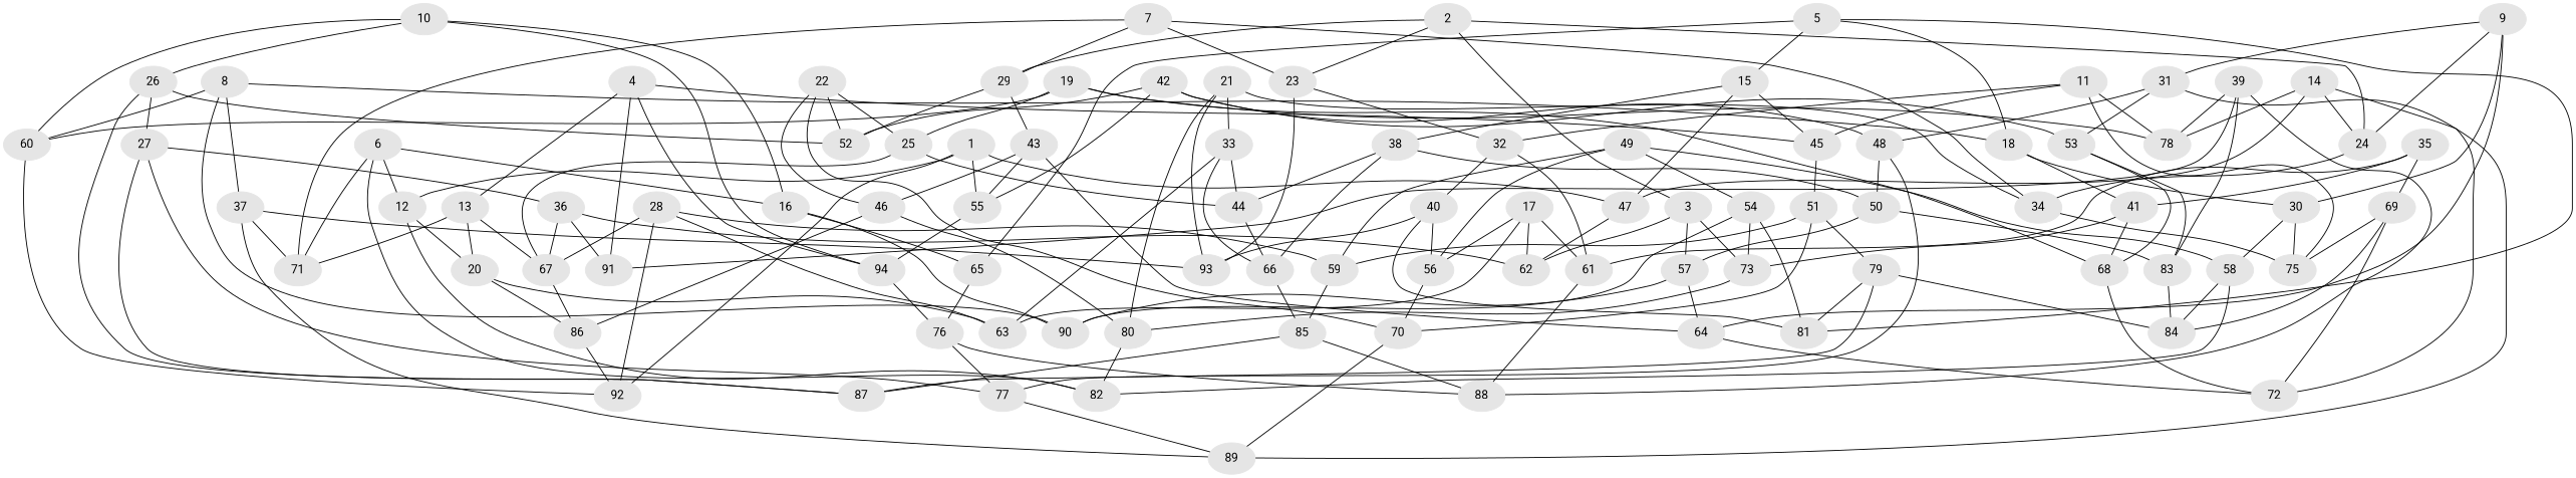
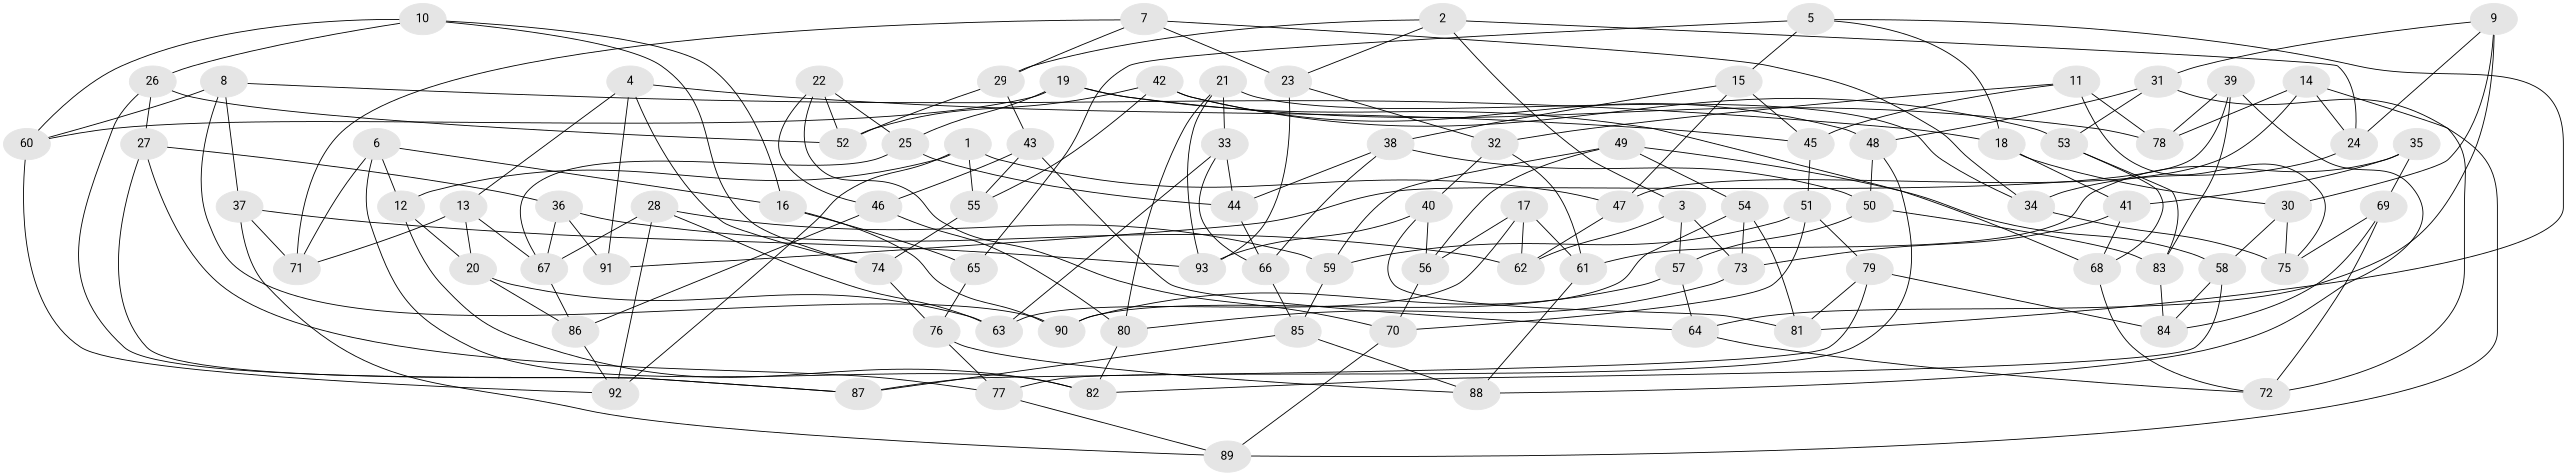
  graph {
    fontname=Roboto
    node [color=gray90 fontname=Roboto style=filled]
    edge [fontname=Roboto]
    1
    12
    47
    55
    92
    82
    20
    62
-   74 [label=94]
+   74
    2
    3
    23
    24
    29
    57
    73
    32
    93
    34
    52
    43
    90
    64
    80
    4
    13
    45
    91
    71
    67
    51
    76
    5
    15
    18
    65
    81
    38
    30
    41
    6
    16
    7
    75
    8
    37
    60
    89
    9
    31
    58
    48
    53
    72
    10
    26
    27
    87
    11
    78
    61
    40
    63
    86
    14
    44
    66
    50
    17
    56
    70
    88
    68
    19
    25
    21
    33
    22
    46
    36
    77
    28
    59
    85
    84
    83
    35
    69
    39
    42
    79
    49
    54
    1 -- 12
    1 -- 47
    1 -- 55
    1 -- 92
    12 -- 82
    12 -- 20
    47 -- 62
    55 -- 74
    20 -- 63
    20 -- 86
    74 -- 76
    2 -- 3
    2 -- 23
    2 -- 24
    2 -- 29
    3 -- 62
    3 -- 57
    3 -- 73
    23 -- 32
    23 -- 93
    24 -- 34
    29 -- 52
    29 -- 43
    57 -- 90
    57 -- 64
    73 -- 80
    32 -- 61
    32 -- 40
    34 -- 75
    43 -- 55
    43 -- 64
    43 -- 46
    64 -- 72
    80 -- 82
    4 -- 74
    4 -- 13
    4 -- 45
    4 -- 91
    13 -- 20
    13 -- 71
    13 -- 67
    45 -- 51
    67 -- 86
    51 -- 70
    51 -- 59
    51 -- 79
    76 -- 88
    76 -- 77
    5 -- 15
    5 -- 18
    5 -- 65
    5 -- 81
    15 -- 47
    15 -- 45
    15 -- 38
    18 -- 30
    18 -- 41
    65 -- 76
    38 -- 44
    38 -- 66
    38 -- 50
    30 -- 75
    30 -- 58
    41 -- 73
    41 -- 68
    6 -- 12
    6 -- 82
    6 -- 71
    6 -- 16
    16 -- 90
    16 -- 65
    7 -- 23
    7 -- 29
    7 -- 34
    7 -- 71
    8 -- 90
    8 -- 18
    8 -- 37
    8 -- 60
    37 -- 93
    37 -- 71
    37 -- 89
    60 -- 92
    9 -- 24
    9 -- 64
    9 -- 30
    9 -- 31
    31 -- 89
    31 -- 48
    31 -- 53
    58 -- 82
    58 -- 84
    48 -- 50
    48 -- 77
    53 -- 68
    53 -- 83
    10 -- 74
    10 -- 16
    10 -- 60
    10 -- 26
    26 -- 52
    26 -- 27
    26 -- 87
    27 -- 87
    27 -- 36
    27 -- 77
    11 -- 32
    11 -- 45
    11 -- 75
    11 -- 78
    61 -- 88
    40 -- 93
    40 -- 81
    40 -- 56
    86 -- 92
    14 -- 47
    14 -- 24
    14 -- 72
    14 -- 78
    44 -- 66
    66 -- 85
    50 -- 57
    50 -- 83
    17 -- 62
    17 -- 61
    17 -- 63
    17 -- 56
    56 -- 70
    70 -- 89
    68 -- 72
    19 -- 60
    19 -- 78
    19 -- 68
    19 -- 25
    25 -- 67
    25 -- 44
    21 -- 93
    21 -- 34
    21 -- 80
    21 -- 33
    33 -- 63
    33 -- 44
    33 -- 66
    22 -- 52
    22 -- 70
    22 -- 25
    22 -- 46
    46 -- 80
    46 -- 86
    36 -- 62
    36 -- 91
    36 -- 67
    77 -- 89
    28 -- 92
    28 -- 67
    28 -- 63
    28 -- 59
    59 -- 85
    85 -- 87
    85 -- 88
    83 -- 84
    35 -- 41
    35 -- 61
    35 -- 69
    69 -- 75
    69 -- 72
    69 -- 84
    39 -- 91
    39 -- 78
    39 -- 88
    39 -- 83
    42 -- 55
    42 -- 52
    42 -- 48
    42 -- 53
    79 -- 81
    79 -- 87
    79 -- 84
    49 -- 58
    49 -- 56
    49 -- 59
    49 -- 54
    54 -- 73
    54 -- 90
    54 -- 81
  }
